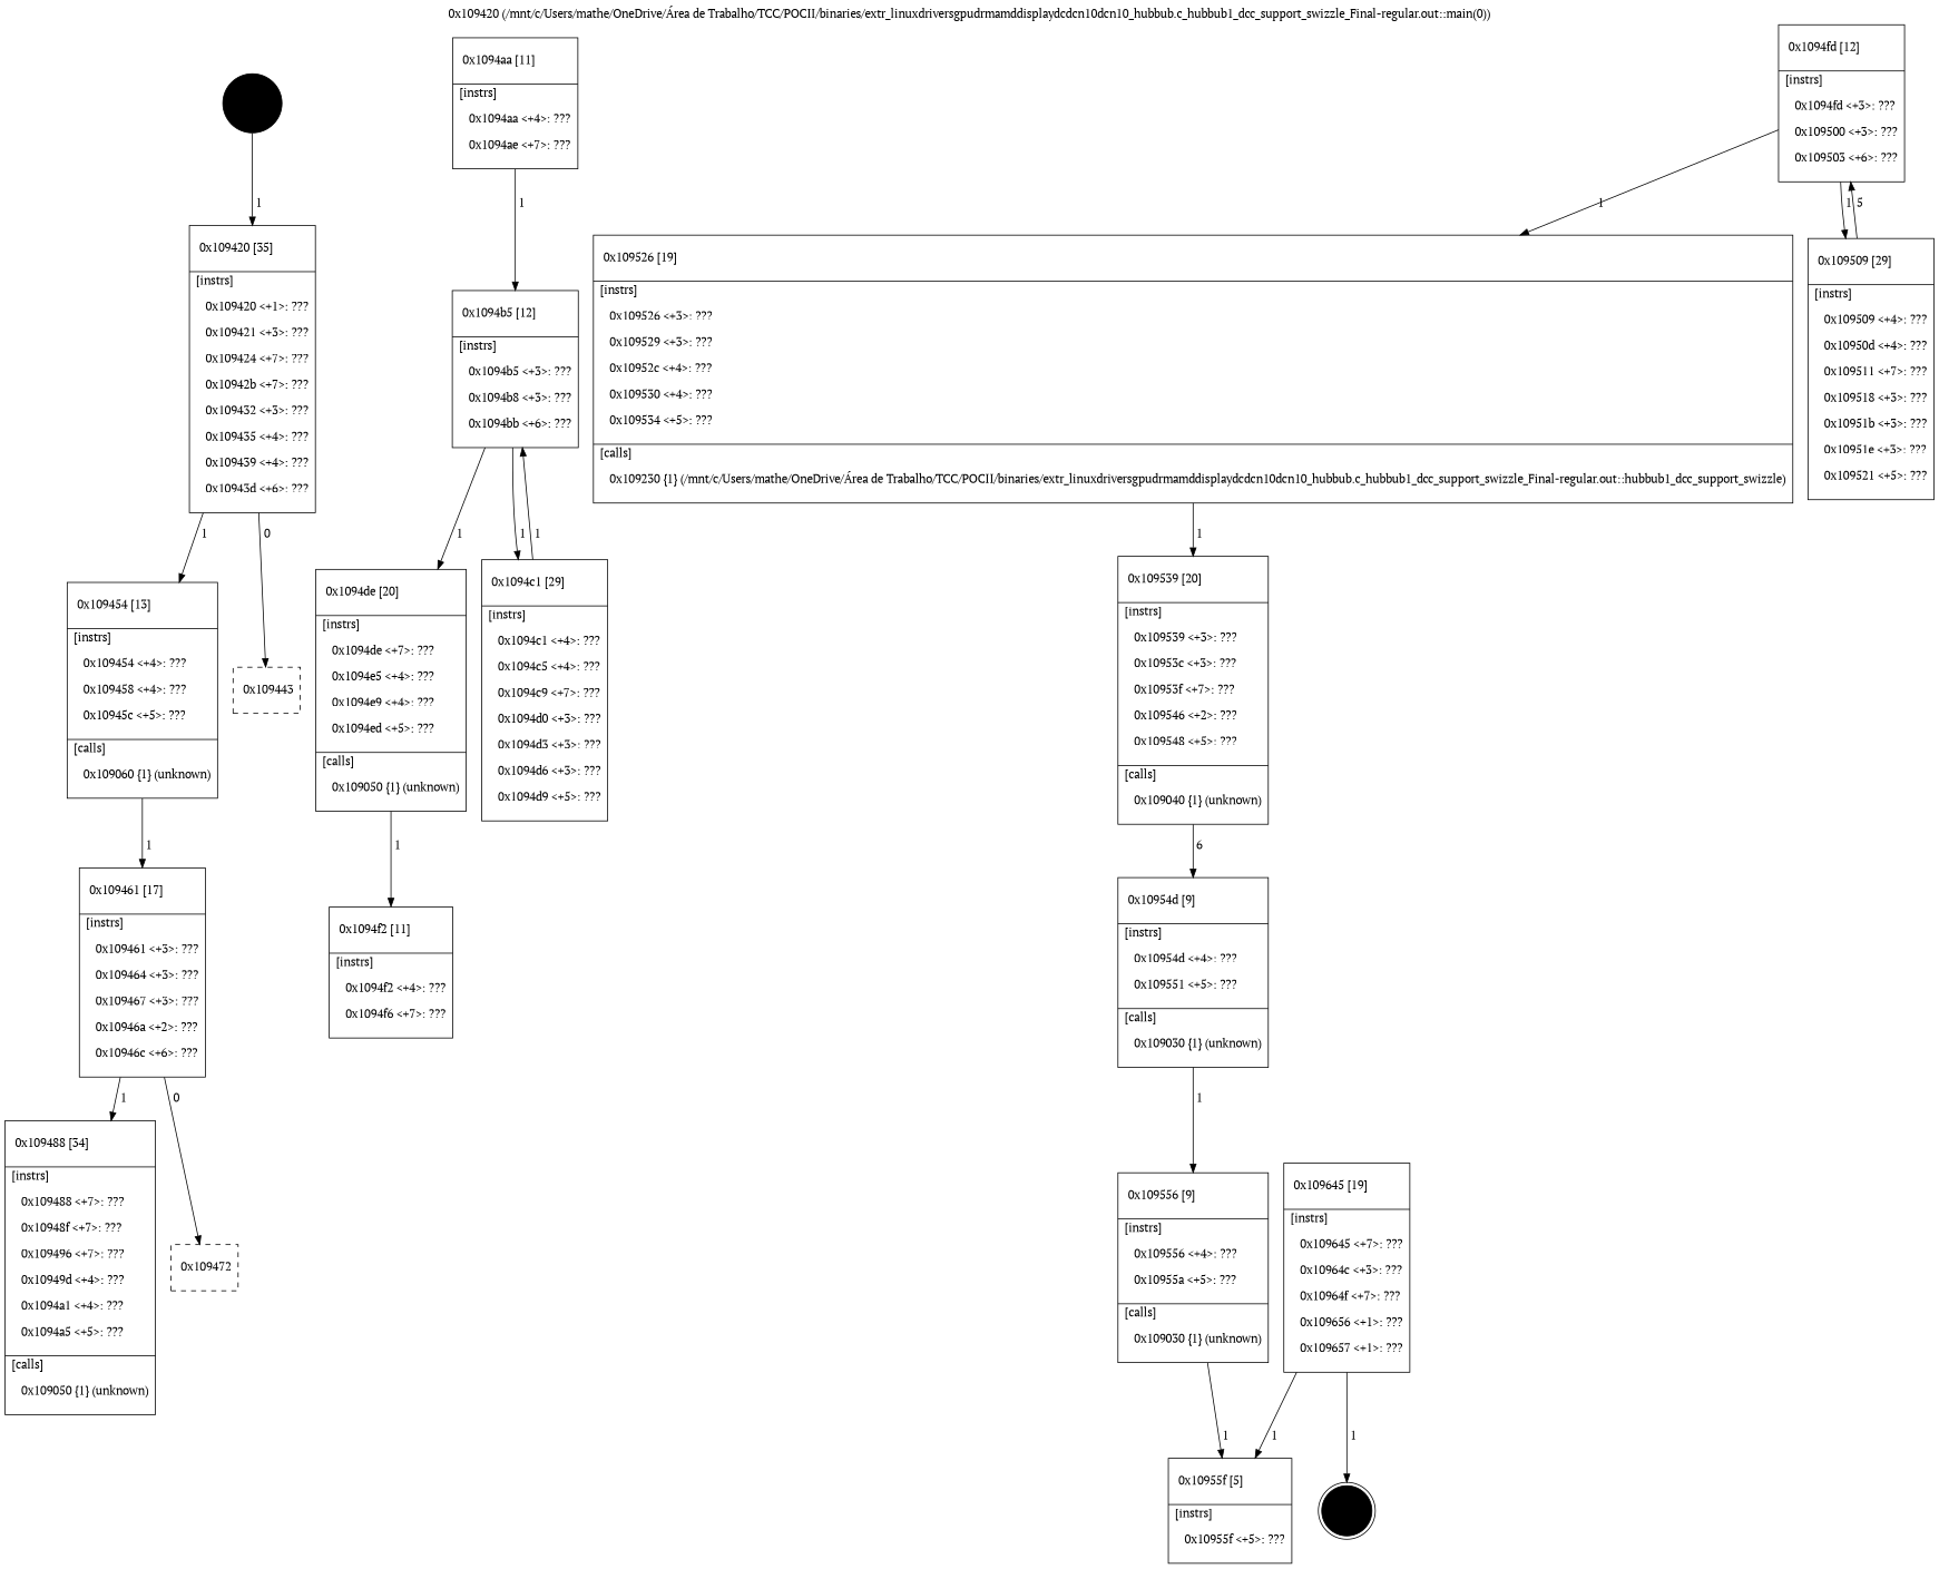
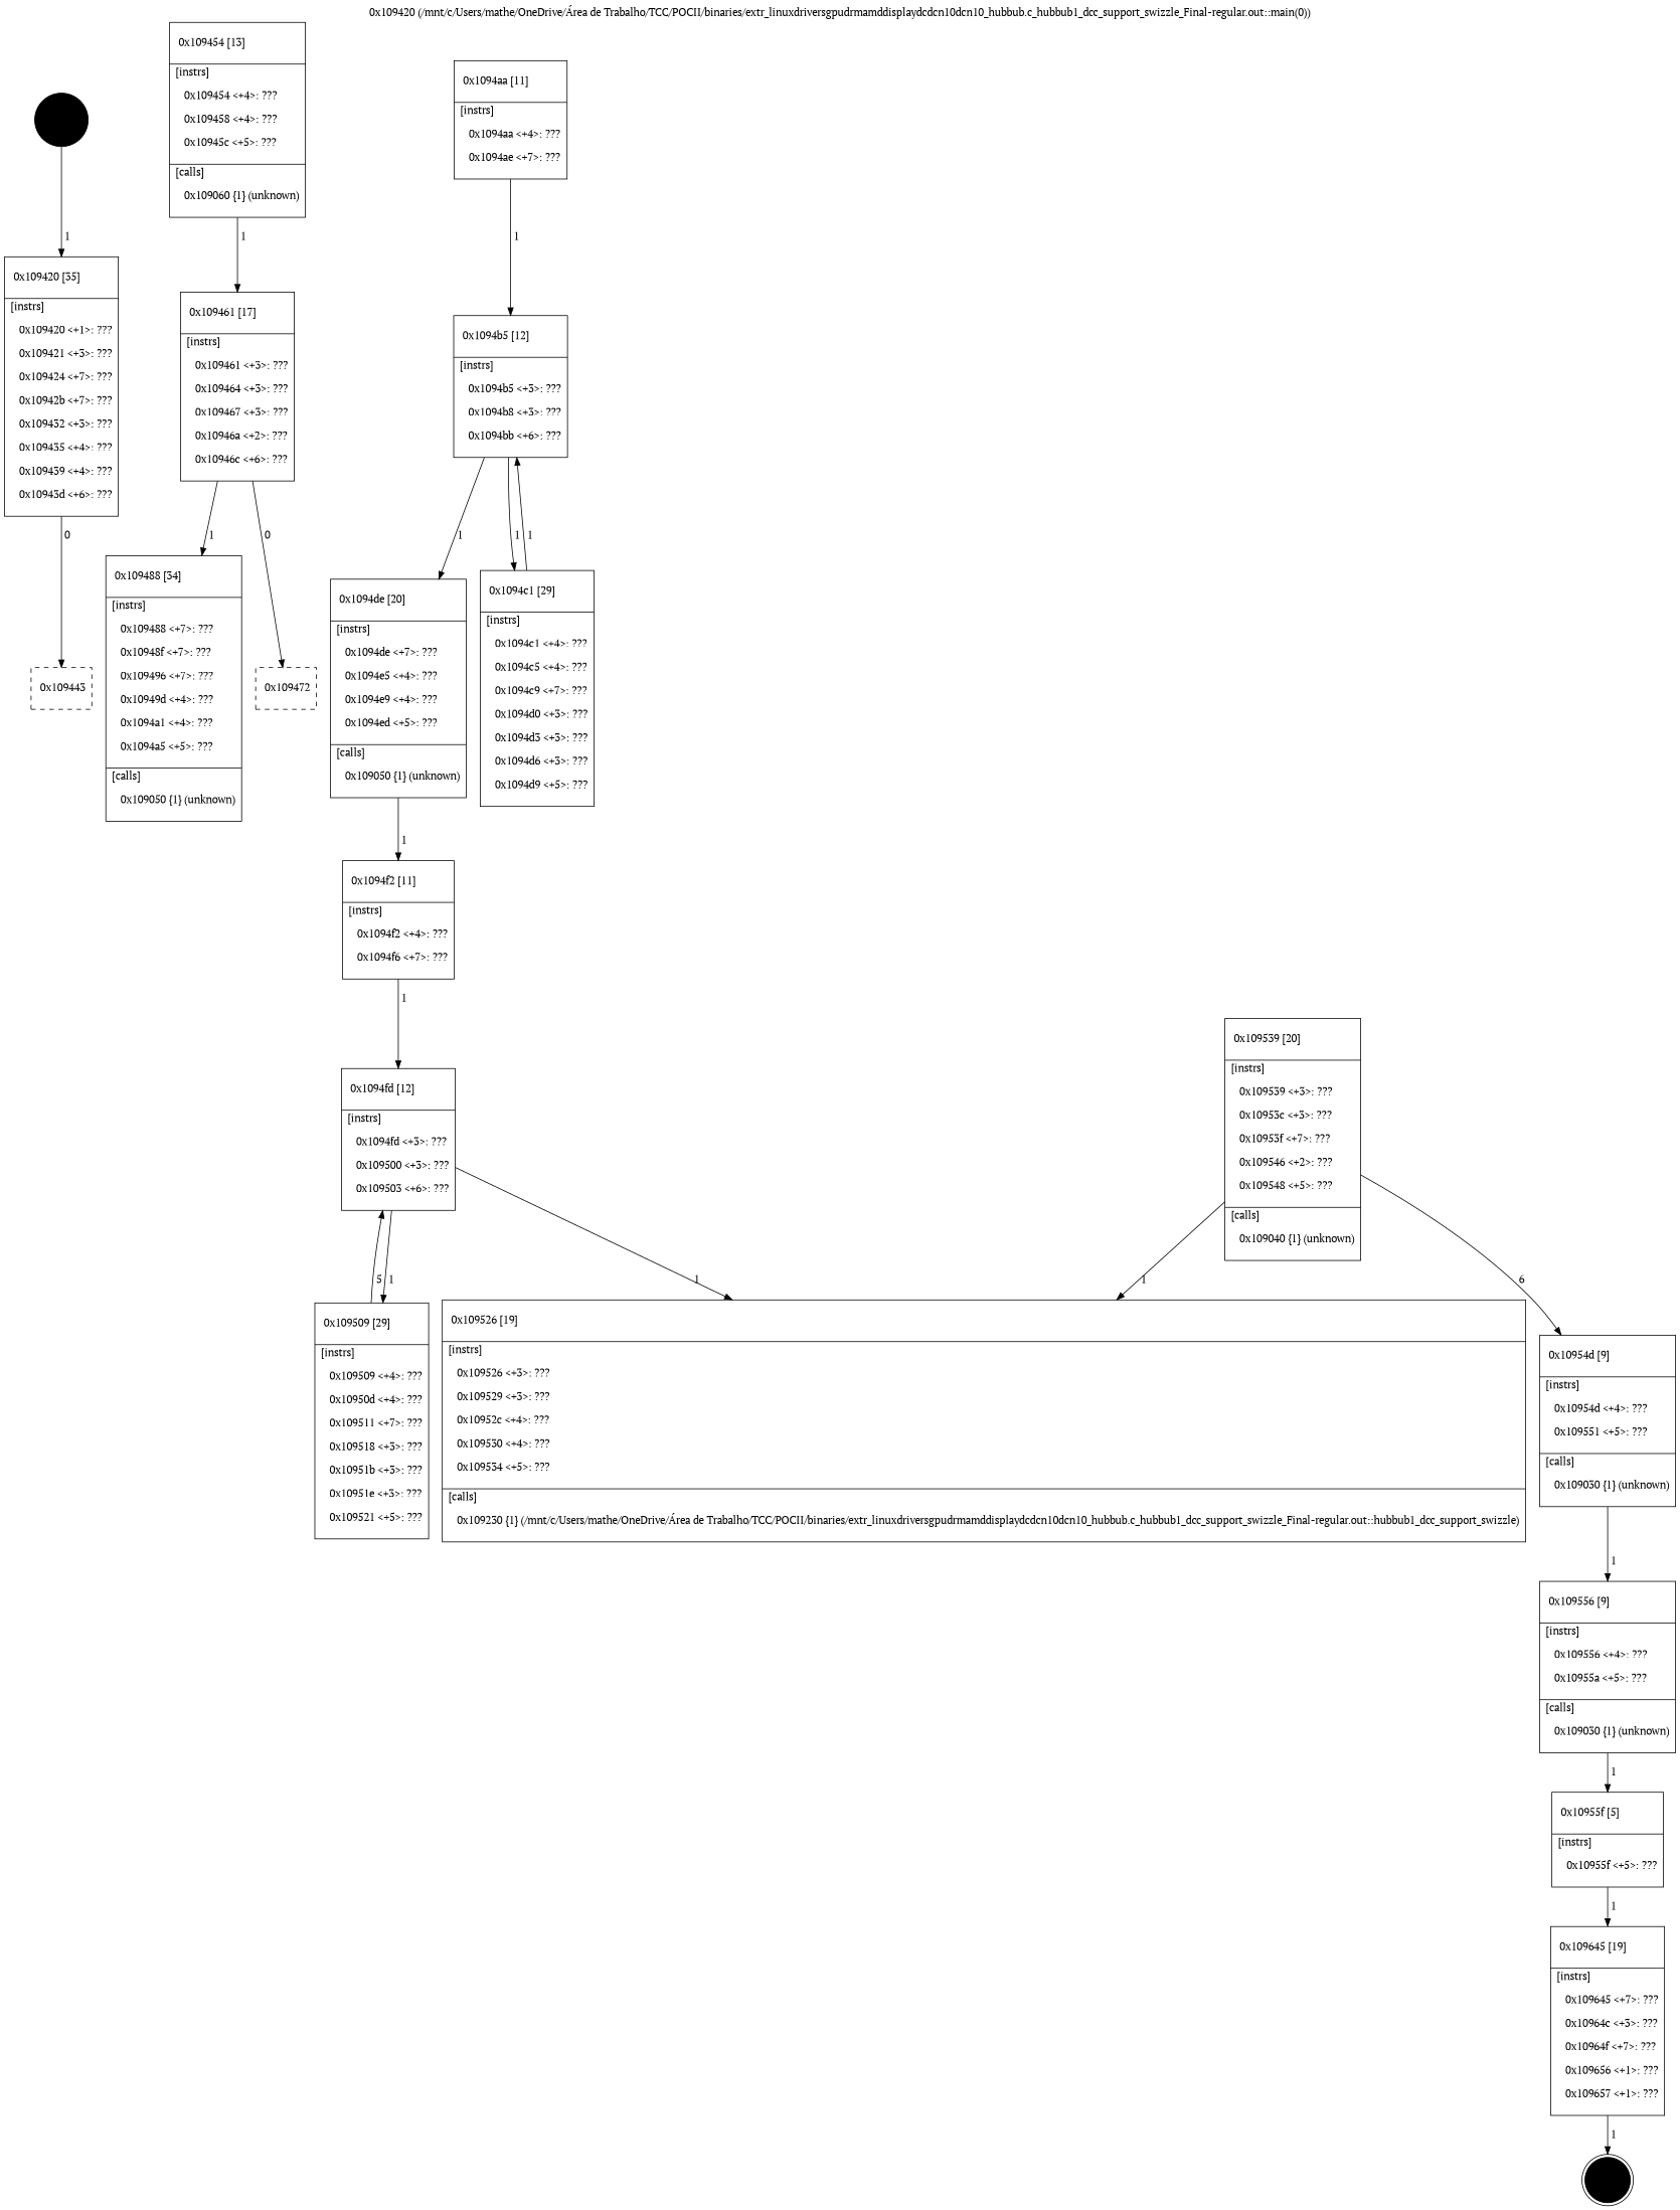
  digraph {
    fontname="PT Serif"
    label="0x109420 (/mnt/c/Users/mathe/OneDrive/Área de Trabalho/TCC/POCII/binaries/extr_linuxdriversgpudrmamddisplaydcdcn10dcn10_hubbub.c_hubbub1_dcc_support_swizzle_Final-regular.out::main(0))"
    labelloc=t
    node [fontname="PT Serif" shape=record]
    edge [fontname="PT Serif"]
    Entry [fillcolor=black height=0.3 shape=circle style=filled width=0.3]
    n2 [label="{\n     0x109420 [35]\l\n     | [instrs]\l\n     &nbsp;&nbsp;0x109420 \<+1\>: ???\l\n     &nbsp;&nbsp;0x109421 \<+3\>: ???\l\n     &nbsp;&nbsp;0x109424 \<+7\>: ???\l\n     &nbsp;&nbsp;0x10942b \<+7\>: ???\l\n     &nbsp;&nbsp;0x109432 \<+3\>: ???\l\n     &nbsp;&nbsp;0x109435 \<+4\>: ???\l\n     &nbsp;&nbsp;0x109439 \<+4\>: ???\l\n     &nbsp;&nbsp;0x10943d \<+6\>: ???\l\n  }"]
    n3 [label="{\n     0x109454 [13]\l\n     | [instrs]\l\n     &nbsp;&nbsp;0x109454 \<+4\>: ???\l\n     &nbsp;&nbsp;0x109458 \<+4\>: ???\l\n     &nbsp;&nbsp;0x10945c \<+5\>: ???\l\n     | [calls]\l\n     &nbsp;&nbsp;0x109060 \{1\} (unknown)\l\n  }"]
    n4 [label="{\n     0x109443\l\n  }" style=dashed]
    n5 [label="{\n     0x109461 [17]\l\n     | [instrs]\l\n     &nbsp;&nbsp;0x109461 \<+3\>: ???\l\n     &nbsp;&nbsp;0x109464 \<+3\>: ???\l\n     &nbsp;&nbsp;0x109467 \<+3\>: ???\l\n     &nbsp;&nbsp;0x10946a \<+2\>: ???\l\n     &nbsp;&nbsp;0x10946c \<+6\>: ???\l\n  }"]
    n6 [label="{\n     0x109488 [34]\l\n     | [instrs]\l\n     &nbsp;&nbsp;0x109488 \<+7\>: ???\l\n     &nbsp;&nbsp;0x10948f \<+7\>: ???\l\n     &nbsp;&nbsp;0x109496 \<+7\>: ???\l\n     &nbsp;&nbsp;0x10949d \<+4\>: ???\l\n     &nbsp;&nbsp;0x1094a1 \<+4\>: ???\l\n     &nbsp;&nbsp;0x1094a5 \<+5\>: ???\l\n     | [calls]\l\n     &nbsp;&nbsp;0x109050 \{1\} (unknown)\l\n  }"]
    n7 [label="{\n     0x109472\l\n  }" style=dashed]
    n8 [label="{\n     0x1094aa [11]\l\n     | [instrs]\l\n     &nbsp;&nbsp;0x1094aa \<+4\>: ???\l\n     &nbsp;&nbsp;0x1094ae \<+7\>: ???\l\n  }"]
    n9 [label="{\n     0x1094b5 [12]\l\n     | [instrs]\l\n     &nbsp;&nbsp;0x1094b5 \<+3\>: ???\l\n     &nbsp;&nbsp;0x1094b8 \<+3\>: ???\l\n     &nbsp;&nbsp;0x1094bb \<+6\>: ???\l\n  }"]
    n10 [label="{\n     0x1094de [20]\l\n     | [instrs]\l\n     &nbsp;&nbsp;0x1094de \<+7\>: ???\l\n     &nbsp;&nbsp;0x1094e5 \<+4\>: ???\l\n     &nbsp;&nbsp;0x1094e9 \<+4\>: ???\l\n     &nbsp;&nbsp;0x1094ed \<+5\>: ???\l\n     | [calls]\l\n     &nbsp;&nbsp;0x109050 \{1\} (unknown)\l\n  }"]
    n11 [label="{\n     0x1094c1 [29]\l\n     | [instrs]\l\n     &nbsp;&nbsp;0x1094c1 \<+4\>: ???\l\n     &nbsp;&nbsp;0x1094c5 \<+4\>: ???\l\n     &nbsp;&nbsp;0x1094c9 \<+7\>: ???\l\n     &nbsp;&nbsp;0x1094d0 \<+3\>: ???\l\n     &nbsp;&nbsp;0x1094d3 \<+3\>: ???\l\n     &nbsp;&nbsp;0x1094d6 \<+3\>: ???\l\n     &nbsp;&nbsp;0x1094d9 \<+5\>: ???\l\n  }"]
    n12 [label="{\n     0x1094f2 [11]\l\n     | [instrs]\l\n     &nbsp;&nbsp;0x1094f2 \<+4\>: ???\l\n     &nbsp;&nbsp;0x1094f6 \<+7\>: ???\l\n  }"]
    n13 [label="{\n     0x1094fd [12]\l\n     | [instrs]\l\n     &nbsp;&nbsp;0x1094fd \<+3\>: ???\l\n     &nbsp;&nbsp;0x109500 \<+3\>: ???\l\n     &nbsp;&nbsp;0x109503 \<+6\>: ???\l\n  }"]
    n14 [label="{\n     0x109526 [19]\l\n     | [instrs]\l\n     &nbsp;&nbsp;0x109526 \<+3\>: ???\l\n     &nbsp;&nbsp;0x109529 \<+3\>: ???\l\n     &nbsp;&nbsp;0x10952c \<+4\>: ???\l\n     &nbsp;&nbsp;0x109530 \<+4\>: ???\l\n     &nbsp;&nbsp;0x109534 \<+5\>: ???\l\n     | [calls]\l\n     &nbsp;&nbsp;0x109230 \{1\} (/mnt/c/Users/mathe/OneDrive/Área de Trabalho/TCC/POCII/binaries/extr_linuxdriversgpudrmamddisplaydcdcn10dcn10_hubbub.c_hubbub1_dcc_support_swizzle_Final-regular.out::hubbub1_dcc_support_swizzle)\l\n  }"]
    n15 [label="{\n     0x109509 [29]\l\n     | [instrs]\l\n     &nbsp;&nbsp;0x109509 \<+4\>: ???\l\n     &nbsp;&nbsp;0x10950d \<+4\>: ???\l\n     &nbsp;&nbsp;0x109511 \<+7\>: ???\l\n     &nbsp;&nbsp;0x109518 \<+3\>: ???\l\n     &nbsp;&nbsp;0x10951b \<+3\>: ???\l\n     &nbsp;&nbsp;0x10951e \<+3\>: ???\l\n     &nbsp;&nbsp;0x109521 \<+5\>: ???\l\n  }"]
    n16 [label="{\n     0x109539 [20]\l\n     | [instrs]\l\n     &nbsp;&nbsp;0x109539 \<+3\>: ???\l\n     &nbsp;&nbsp;0x10953c \<+3\>: ???\l\n     &nbsp;&nbsp;0x10953f \<+7\>: ???\l\n     &nbsp;&nbsp;0x109546 \<+2\>: ???\l\n     &nbsp;&nbsp;0x109548 \<+5\>: ???\l\n     | [calls]\l\n     &nbsp;&nbsp;0x109040 \{1\} (unknown)\l\n  }"]
    n17 [label="{\n     0x10954d [9]\l\n     | [instrs]\l\n     &nbsp;&nbsp;0x10954d \<+4\>: ???\l\n     &nbsp;&nbsp;0x109551 \<+5\>: ???\l\n     | [calls]\l\n     &nbsp;&nbsp;0x109030 \{1\} (unknown)\l\n  }"]
    n18 [label="{\n     0x109556 [9]\l\n     | [instrs]\l\n     &nbsp;&nbsp;0x109556 \<+4\>: ???\l\n     &nbsp;&nbsp;0x10955a \<+5\>: ???\l\n     | [calls]\l\n     &nbsp;&nbsp;0x109030 \{1\} (unknown)\l\n  }"]
    n19 [label="{\n     0x10955f [5]\l\n     | [instrs]\l\n     &nbsp;&nbsp;0x10955f \<+5\>: ???\l\n  }"]
    n20 [label="{\n     0x109645 [19]\l\n     | [instrs]\l\n     &nbsp;&nbsp;0x109645 \<+7\>: ???\l\n     &nbsp;&nbsp;0x10964c \<+3\>: ???\l\n     &nbsp;&nbsp;0x10964f \<+7\>: ???\l\n     &nbsp;&nbsp;0x109656 \<+1\>: ???\l\n     &nbsp;&nbsp;0x109657 \<+1\>: ???\l\n  }"]
    Exit [fillcolor=black height=0.3 peripheries=2 shape=circle style=filled width=0.3]
    Entry -> n2 [label=" 1"]
-   n2 -> n3 [label=" 1"]
    n2 -> n4 [label=" 0"]
    n3 -> n5 [label=" 1"]
    n5 -> n6 [label=" 1"]
    n5 -> n7 [label=" 0"]
    n8 -> n9 [label=" 1"]
    n9 -> n10 [label=" 1"]
    n9 -> n11 [label=" 1"]
    n10 -> n12 [label=" 1"]
    n11 -> n9 [label=" 1"]
+   n12 -> n13 [label=" 1"]
    n13 -> n14 [label=" 1"]
    n13 -> n15 [label=" 1"]
-   n14 -> n16 [label=" 1"]
+   n16 -> n14 [label=" 1"]
    n15 -> n13 [label=" 5"]
    n16 -> n17 [label=" 6"]
    n17 -> n18 [label=" 1"]
    n18 -> n19 [label=" 1"]
-   n20 -> n19 [label=" 1"]
+   n19 -> n20 [label=" 1"]
    n20 -> Exit [label=" 1"]
  }
